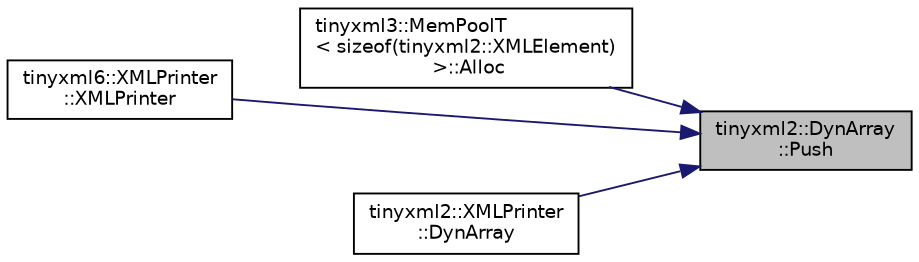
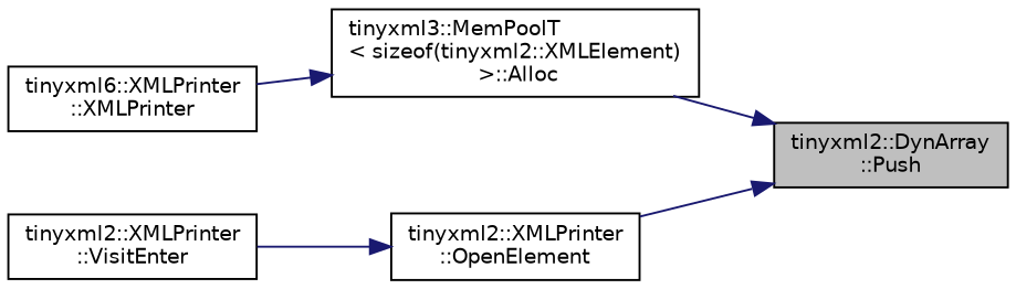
  digraph {
    fontname="DejaVu Sans"
    rankdir=RL
    node [color=black fillcolor=white fontname="DejaVu Sans" fontsize=10 shape=record style=filled]
    edge [color=midnightblue dir=back fontname="DejaVu Sans" fontsize=10 labelfontname=Helvetica labelfontsize=10 style=solid]
    n1 [fillcolor=grey75 fontcolor=black height=0.2 label="tinyxml2::DynArray\l::Push" width=0.4]
    n2 [height=0.2 label="tinyxml3::MemPoolT\l\< sizeof(tinyxml2::XMLElement)\l \>::Alloc" width=0.4]
-   n3 [height=0.2 label="tinyxml2::XMLPrinter\l::DynArray" width=0.4]
+   n3 [height=0.2 label="tinyxml2::XMLPrinter\l::OpenElement" width=0.4]
    n4 [height=0.2 label="tinyxml6::XMLPrinter\l::XMLPrinter" width=0.4]
+   n5 [height=0.2 label="tinyxml2::XMLPrinter\l::VisitEnter" width=0.4]
    n1 -> n2
    n1 -> n3
-   n1 -> n4
+   n2 -> n4
+   n3 -> n5
  }
